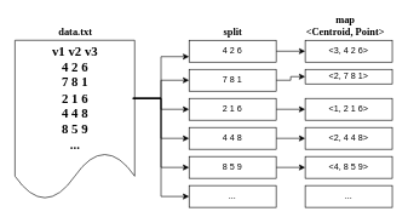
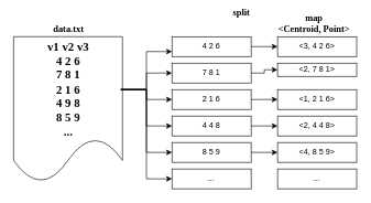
  <mxCell id="0" />
  <mxCell id="1" parent="0" />
  <mxCell id="2" value="" style="shape=document;whiteSpace=wrap;html=1;boundedLbl=1;" vertex="1" parent="1"><mxGeometry x="20" y="55" width="165" height="220" as="geometry" /></mxCell>
  <mxCell id="3" value="&lt;b&gt;&lt;font face=&quot;Times New Roman&quot; style=&quot;font-size: 14px&quot;&gt;data.txt&lt;/font&gt;&lt;/b&gt;" style="text;html=1;align=center;verticalAlign=middle;resizable=0;points=[];autosize=1;" vertex="1" parent="1"><mxGeometry x="72.5" y="35" width="60" height="20" as="geometry" /></mxCell>
  <mxCell id="4" style="edgeStyle=orthogonalEdgeStyle;rounded=0;orthogonalLoop=1;jettySize=auto;html=1;exitX=1;exitY=0.5;exitDx=0;exitDy=0;entryX=0;entryY=0.75;entryDx=0;entryDy=0;" edge="1" parent="1" source="10" target="12"><mxGeometry relative="1" as="geometry" /></mxCell>
  <mxCell id="5" style="edgeStyle=orthogonalEdgeStyle;rounded=0;orthogonalLoop=1;jettySize=auto;html=1;exitX=1;exitY=0.5;exitDx=0;exitDy=0;entryX=0;entryY=0.5;entryDx=0;entryDy=0;" edge="1" parent="1" source="10" target="16"><mxGeometry relative="1" as="geometry" /></mxCell>
  <mxCell id="6" style="edgeStyle=orthogonalEdgeStyle;rounded=0;orthogonalLoop=1;jettySize=auto;html=1;exitX=1;exitY=0.5;exitDx=0;exitDy=0;entryX=0;entryY=0.5;entryDx=0;entryDy=0;" edge="1" parent="1" source="10" target="14"><mxGeometry relative="1" as="geometry" /></mxCell>
  <mxCell id="7" style="edgeStyle=orthogonalEdgeStyle;rounded=0;orthogonalLoop=1;jettySize=auto;html=1;exitX=1;exitY=0.5;exitDx=0;exitDy=0;entryX=0;entryY=0.5;entryDx=0;entryDy=0;" edge="1" parent="1" source="10" target="18"><mxGeometry relative="1" as="geometry" /></mxCell>
  <mxCell id="8" style="edgeStyle=orthogonalEdgeStyle;rounded=0;orthogonalLoop=1;jettySize=auto;html=1;exitX=1;exitY=0.5;exitDx=0;exitDy=0;entryX=0;entryY=0.5;entryDx=0;entryDy=0;" edge="1" parent="1" source="10" target="20"><mxGeometry relative="1" as="geometry" /></mxCell>
  <mxCell id="9" style="edgeStyle=orthogonalEdgeStyle;rounded=0;orthogonalLoop=1;jettySize=auto;html=1;exitX=1;exitY=0.5;exitDx=0;exitDy=0;entryX=0;entryY=0.5;entryDx=0;entryDy=0;" edge="1" parent="1" source="10" target="21"><mxGeometry relative="1" as="geometry" /></mxCell>
- <mxCell id="10" value="&lt;b&gt;&lt;font face=&quot;Times New Roman&quot; style=&quot;font-size: 18px&quot;&gt;v1 v2 v3&lt;br&gt;4 2 6&lt;br&gt;7 8 1&lt;br&gt;2 1 6&lt;br&gt;4 4 8&lt;br&gt;8 5 9&lt;br&gt;...&lt;/font&gt;&lt;/b&gt;" style="text;html=1;strokeColor=none;fillColor=none;align=center;verticalAlign=middle;whiteSpace=wrap;rounded=0;" vertex="1" parent="1"><mxGeometry x="22.5" y="95" width="160" height="80" as="geometry" /></mxCell>
+ <mxCell id="10" value="&lt;b&gt;&lt;font face=&quot;Times New Roman&quot; style=&quot;font-size: 18px&quot;&gt;v1 v2 v3&lt;br&gt;4 2 6&lt;br&gt;7 8 1&lt;br&gt;2 1 6&lt;br&gt;4 9 8&lt;br&gt;8 5 9&lt;br&gt;...&lt;/font&gt;&lt;/b&gt;" style="text;html=1;strokeColor=none;fillColor=none;align=center;verticalAlign=middle;whiteSpace=wrap;rounded=0;" vertex="1" parent="1"><mxGeometry x="22.5" y="95" width="160" height="80" as="geometry" /></mxCell>
  <mxCell id="11" style="edgeStyle=orthogonalEdgeStyle;rounded=0;orthogonalLoop=1;jettySize=auto;html=1;exitX=1;exitY=0.5;exitDx=0;exitDy=0;entryX=0;entryY=0.5;entryDx=0;entryDy=0;" edge="1" parent="1" source="12" target="23"><mxGeometry relative="1" as="geometry" /></mxCell>
  <mxCell id="12" value="4 2 6" style="rounded=0;whiteSpace=wrap;html=1;" vertex="1" parent="1"><mxGeometry x="260" y="55" width="120" height="30" as="geometry" /></mxCell>
  <mxCell id="13" style="edgeStyle=orthogonalEdgeStyle;rounded=0;orthogonalLoop=1;jettySize=auto;html=1;exitX=1;exitY=0.5;exitDx=0;exitDy=0;entryX=0;entryY=0.5;entryDx=0;entryDy=0;" edge="1" parent="1" source="14" target="24"><mxGeometry relative="1" as="geometry" /></mxCell>
  <mxCell id="14" value="2 1 6" style="rounded=0;whiteSpace=wrap;html=1;" vertex="1" parent="1"><mxGeometry x="260" y="135" width="120" height="30" as="geometry" /></mxCell>
  <mxCell id="15" style="edgeStyle=orthogonalEdgeStyle;rounded=0;orthogonalLoop=1;jettySize=auto;html=1;exitX=1;exitY=0.5;exitDx=0;exitDy=0;entryX=0;entryY=0.5;entryDx=0;entryDy=0;" edge="1" parent="1" source="16" target="25"><mxGeometry relative="1" as="geometry" /></mxCell>
  <mxCell id="16" value="7 8 1" style="rounded=0;whiteSpace=wrap;html=1;" vertex="1" parent="1"><mxGeometry x="260" y="95" width="120" height="30" as="geometry" /></mxCell>
  <mxCell id="17" style="edgeStyle=orthogonalEdgeStyle;rounded=0;orthogonalLoop=1;jettySize=auto;html=1;exitX=1;exitY=0.5;exitDx=0;exitDy=0;entryX=0;entryY=0.5;entryDx=0;entryDy=0;" edge="1" parent="1" source="18" target="26"><mxGeometry relative="1" as="geometry" /></mxCell>
  <mxCell id="18" value="4 4 8" style="rounded=0;whiteSpace=wrap;html=1;" vertex="1" parent="1"><mxGeometry x="260" y="175" width="120" height="30" as="geometry" /></mxCell>
  <mxCell id="19" style="edgeStyle=orthogonalEdgeStyle;rounded=0;orthogonalLoop=1;jettySize=auto;html=1;exitX=1;exitY=0.5;exitDx=0;exitDy=0;entryX=0;entryY=0.5;entryDx=0;entryDy=0;" edge="1" parent="1" source="20" target="27"><mxGeometry relative="1" as="geometry" /></mxCell>
  <mxCell id="20" value="8 5 9" style="rounded=0;whiteSpace=wrap;html=1;" vertex="1" parent="1"><mxGeometry x="260" y="215" width="120" height="30" as="geometry" /></mxCell>
  <mxCell id="21" value="..." style="rounded=0;whiteSpace=wrap;html=1;" vertex="1" parent="1"><mxGeometry x="260" y="255" width="120" height="30" as="geometry" /></mxCell>
- <mxCell id="22" value="&lt;b&gt;&lt;font style=&quot;font-size: 14px&quot; face=&quot;Times New Roman&quot;&gt;split&lt;/font&gt;&lt;/b&gt;" style="text;html=1;align=center;verticalAlign=middle;resizable=0;points=[];autosize=1;" vertex="1" parent="1"><mxGeometry x="300" y="35" width="40" height="20" as="geometry" /></mxCell>
+ <mxCell id="22" value="&lt;b&gt;&lt;font style=&quot;font-size: 14px&quot; face=&quot;Times New Roman&quot;&gt;split&lt;/font&gt;&lt;/b&gt;" style="text;html=1;align=center;verticalAlign=middle;resizable=0;points=[];autosize=1;" vertex="1" parent="1"><mxGeometry x="345" y="10" width="40" height="20" as="geometry" /></mxCell>
  <mxCell id="23" value="&amp;lt;3, 4 2 6&amp;gt;" style="rounded=0;whiteSpace=wrap;html=1;" vertex="1" parent="1"><mxGeometry x="420" y="55" width="120" height="30" as="geometry" /></mxCell>
  <mxCell id="24" value="&amp;lt;1, 2 1 6&amp;gt;" style="rounded=0;whiteSpace=wrap;html=1;" vertex="1" parent="1"><mxGeometry x="420" y="135" width="120" height="30" as="geometry" /></mxCell>
  <mxCell id="25" value="&amp;lt;2, 7 8 1&amp;gt;" style="rounded=0;whiteSpace=wrap;html=1;" vertex="1" parent="1"><mxGeometry x="420" y="95" width="120" height="20" as="geometry" /></mxCell>
  <mxCell id="26" value="&amp;lt;2, 4 4 8&amp;gt;" style="rounded=0;whiteSpace=wrap;html=1;" vertex="1" parent="1"><mxGeometry x="420" y="175" width="120" height="30" as="geometry" /></mxCell>
  <mxCell id="27" value="&amp;lt;4, 8 5 9&amp;gt;" style="rounded=0;whiteSpace=wrap;html=1;" vertex="1" parent="1"><mxGeometry x="420" y="215" width="120" height="30" as="geometry" /></mxCell>
  <mxCell id="28" value="..." style="rounded=0;whiteSpace=wrap;html=1;" vertex="1" parent="1"><mxGeometry x="420" y="255" width="120" height="30" as="geometry" /></mxCell>
  <mxCell id="29" value="&lt;b&gt;&lt;font style=&quot;font-size: 14px&quot; face=&quot;Times New Roman&quot;&gt;map&lt;br&gt;&amp;lt;Centroid, Point&amp;gt;&lt;/font&gt;&lt;/b&gt;" style="text;html=1;align=center;verticalAlign=middle;resizable=0;points=[];autosize=1;" vertex="1" parent="1"><mxGeometry x="415" y="20" width="120" height="30" as="geometry" /></mxCell>
